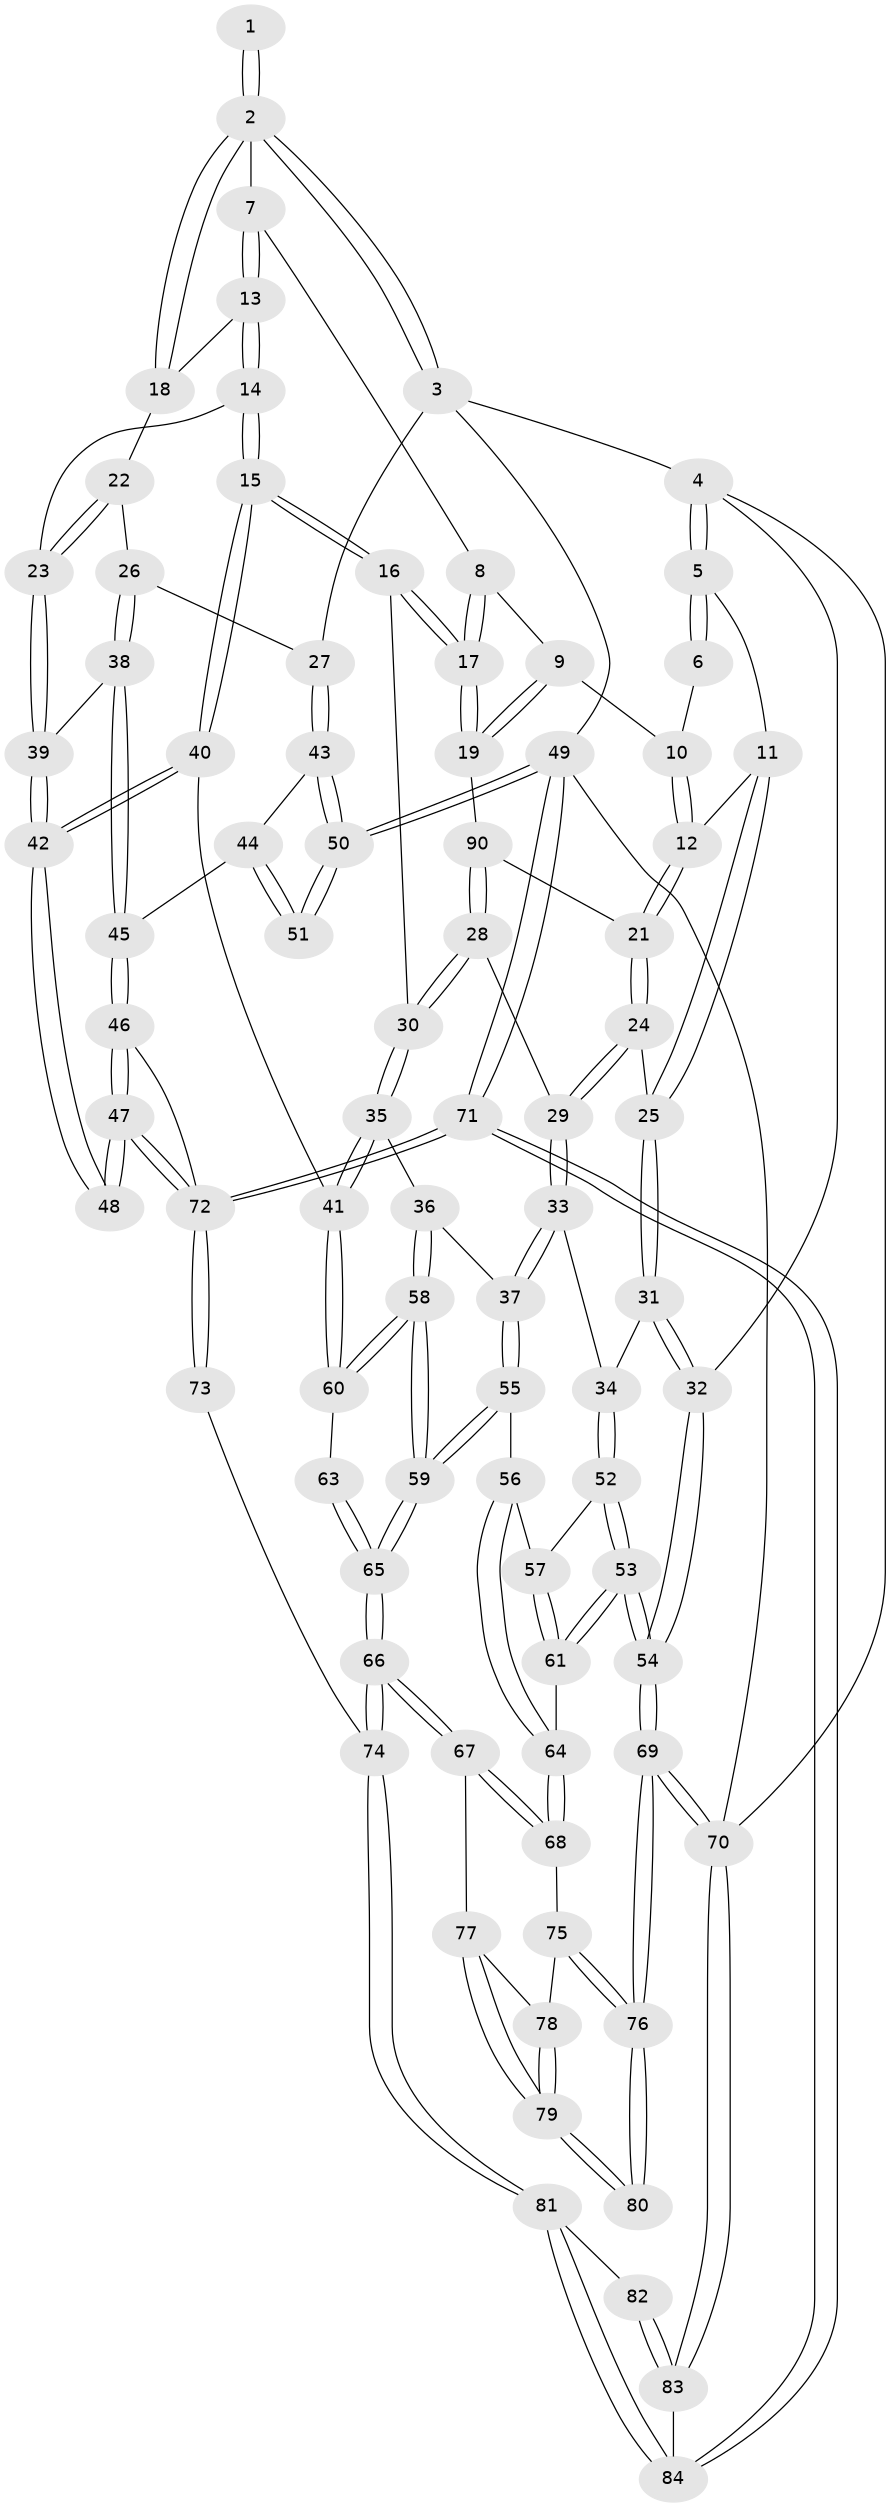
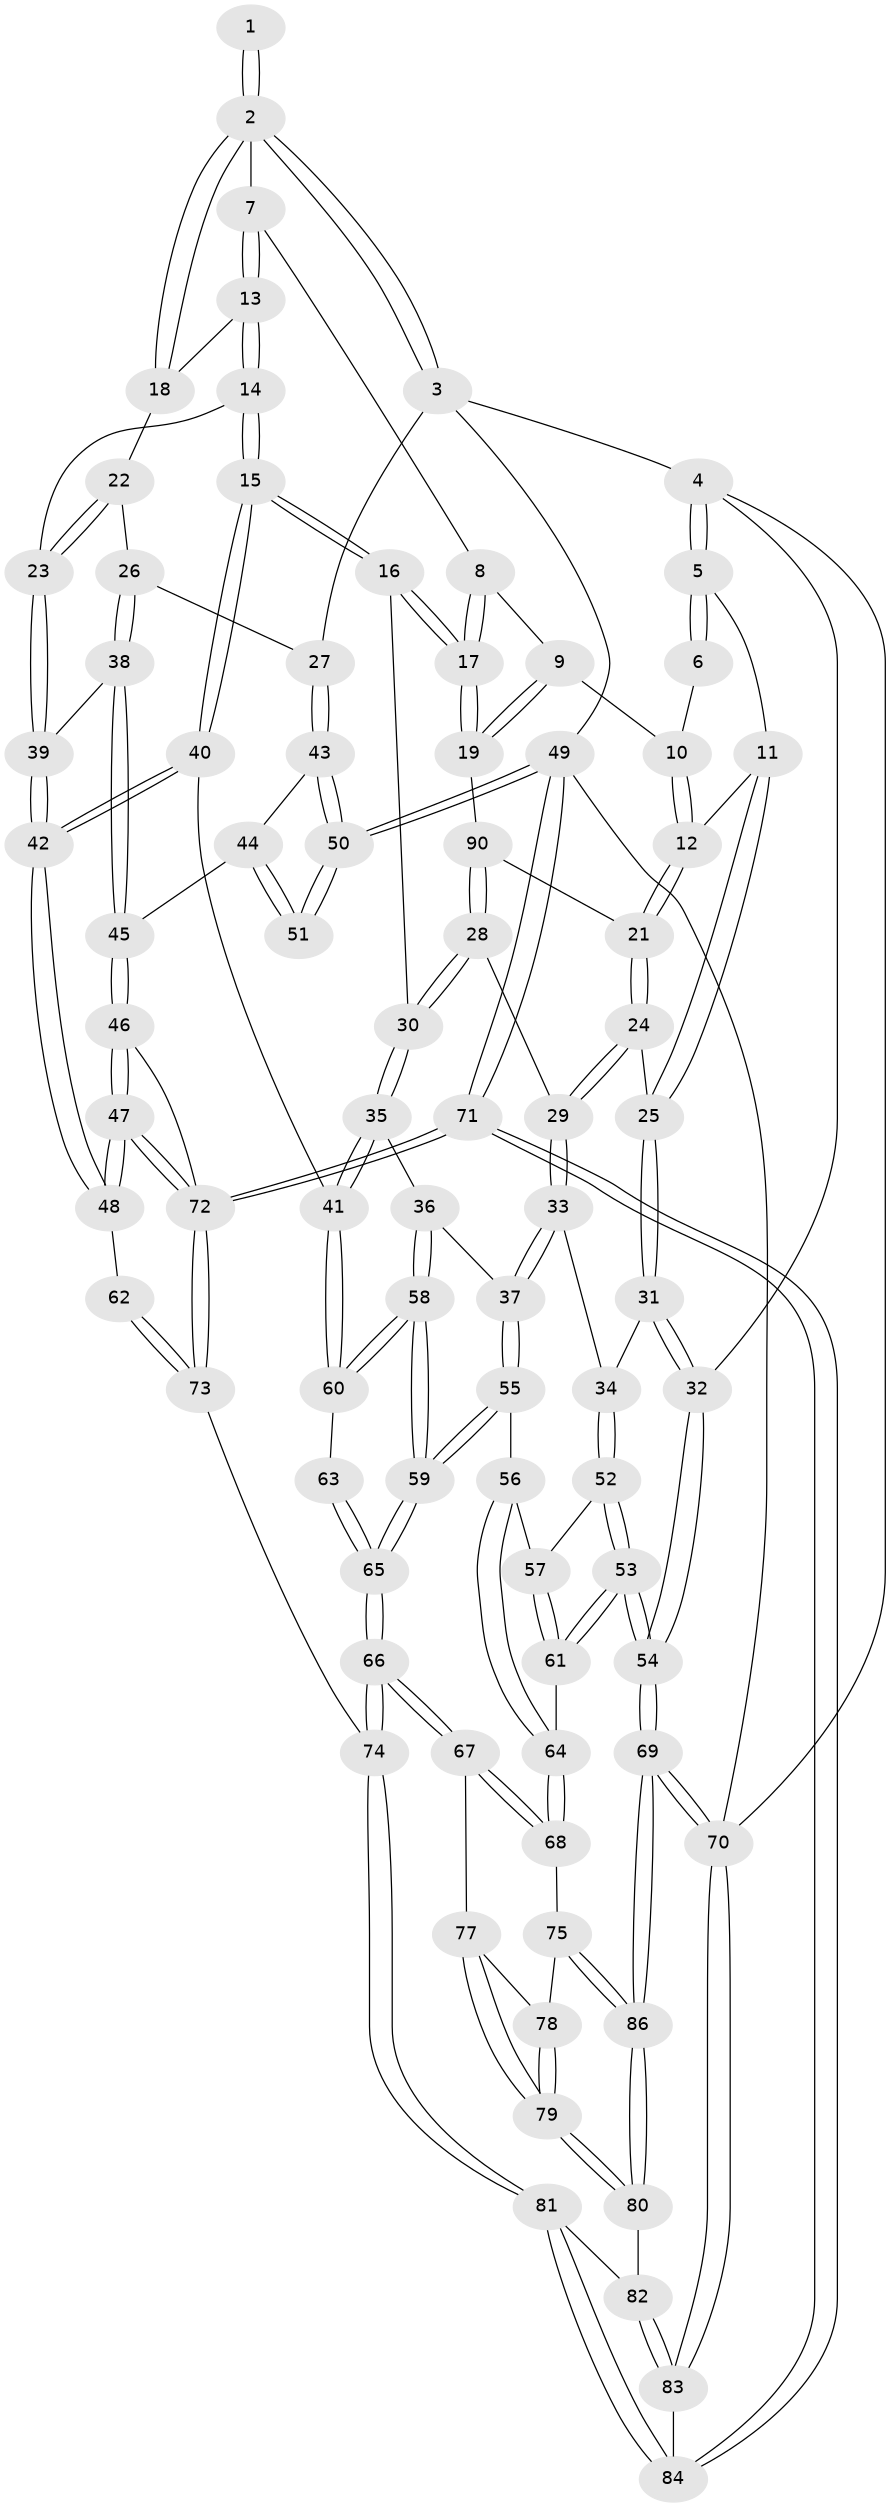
  graph {
    fontname="DejaVu Sans"
    node [color=gray90 fontname="DejaVu Sans" style=filled]
    edge [fontname="DejaVu Sans"]
    1
    2
    7
    3
    18
    8
    13
    4
    27
    49
    22
    5
    32
    70
    43
    50
    71
    6
    11
    54
    83
    10
    12
    25
    9
    17
    14
    19
    n29 [label=90]
    21
    31
    24
    15
    23
    16
    40
    39
    30
    41
    42
    35
    26
    28
    29
    38
    33
    34
    45
    44
    37
    36
    52
    69
    55
    53
    57
    58
    60
    59
    56
    46
    48
    63
+   62
    51
    47
    72
    73
    84
    61
    64
-   76
+   76 [label=86]
    65
    68
    66
    74
    75
    67
    77
    81
    78
    79
    80
    82
    1 -- 2
    1 -- 2
    2 -- 7
    2 -- 3
    2 -- 3
    2 -- 18
    2 -- 18
    7 -- 8
    7 -- 13
    7 -- 13
    3 -- 4
    3 -- 27
    3 -- 49
    18 -- 22
    8 -- 9
    8 -- 17
    8 -- 17
    13 -- 18
    13 -- 14
    13 -- 14
    4 -- 5
    4 -- 5
    4 -- 32
    4 -- 70
    27 -- 43
    27 -- 43
    49 -- 70
    49 -- 50
    49 -- 50
    49 -- 71
    49 -- 71
    22 -- 23
    22 -- 23
    22 -- 26
    5 -- 6
    5 -- 6
    5 -- 11
    32 -- 54
    32 -- 54
    70 -- 83
    70 -- 83
    43 -- 50
    43 -- 50
    43 -- 44
    50 -- 51
    50 -- 51
    71 -- 72
    71 -- 72
    71 -- 84
    71 -- 84
    6 -- 10
    11 -- 12
    11 -- 25
    11 -- 25
    54 -- 69
    54 -- 69
    83 -- 84
    10 -- 12
    10 -- 12
    12 -- 21
    12 -- 21
    25 -- 31
    25 -- 31
    9 -- 10
    9 -- 19
    9 -- 19
    17 -- 19
    17 -- 19
    14 -- 15
    14 -- 15
    14 -- 23
    19 -- n29
    n29 -- 21
    n29 -- 28
    n29 -- 28
    21 -- 24
    21 -- 24
    31 -- 32
    31 -- 32
    31 -- 34
    24 -- 25
    24 -- 29
    24 -- 29
    15 -- 16
    15 -- 16
    15 -- 40
    15 -- 40
    23 -- 39
    23 -- 39
    16 -- 17
    16 -- 17
    16 -- 30
    40 -- 41
    40 -- 42
    40 -- 42
    39 -- 42
    39 -- 42
    30 -- 35
    30 -- 35
    41 -- 60
    41 -- 60
    42 -- 48
    42 -- 48
    35 -- 41
    35 -- 41
    35 -- 36
    26 -- 27
    26 -- 38
    26 -- 38
    28 -- 30
    28 -- 30
    28 -- 29
    29 -- 33
    29 -- 33
    38 -- 39
    38 -- 45
    38 -- 45
    33 -- 34
    33 -- 37
    33 -- 37
    34 -- 52
    34 -- 52
    45 -- 46
    45 -- 46
    44 -- 45
    44 -- 51
    44 -- 51
    37 -- 55
    37 -- 55
    36 -- 37
    36 -- 58
    36 -- 58
    52 -- 53
    52 -- 53
    52 -- 57
    69 -- 70
    69 -- 70
    69 -- 76
    69 -- 76
    55 -- 59
    55 -- 59
    55 -- 56
    53 -- 54
    53 -- 54
    53 -- 61
    53 -- 61
    57 -- 61
    57 -- 61
    58 -- 60
    58 -- 60
    58 -- 59
    58 -- 59
    60 -- 63
    59 -- 65
    59 -- 65
    56 -- 57
    56 -- 64
    56 -- 64
    46 -- 47
    46 -- 47
    46 -- 72
+   48 -- 62
    63 -- 65
    63 -- 65
+   62 -- 73
+   62 -- 73
    47 -- 48
    47 -- 48
    47 -- 72
    47 -- 72
    72 -- 73
    72 -- 73
    73 -- 74
    61 -- 64
    64 -- 68
    64 -- 68
    76 -- 80
    76 -- 80
    65 -- 66
    65 -- 66
    68 -- 75
    66 -- 74
    66 -- 74
    66 -- 67
    66 -- 67
    74 -- 81
    74 -- 81
    75 -- 76
    75 -- 76
    75 -- 78
    67 -- 68
    67 -- 68
    67 -- 77
    77 -- 78
    77 -- 79
    77 -- 79
    81 -- 84
    81 -- 84
    81 -- 82
    78 -- 79
    78 -- 79
    79 -- 80
    79 -- 80
+   80 -- 82
    82 -- 83
    82 -- 83
  }
